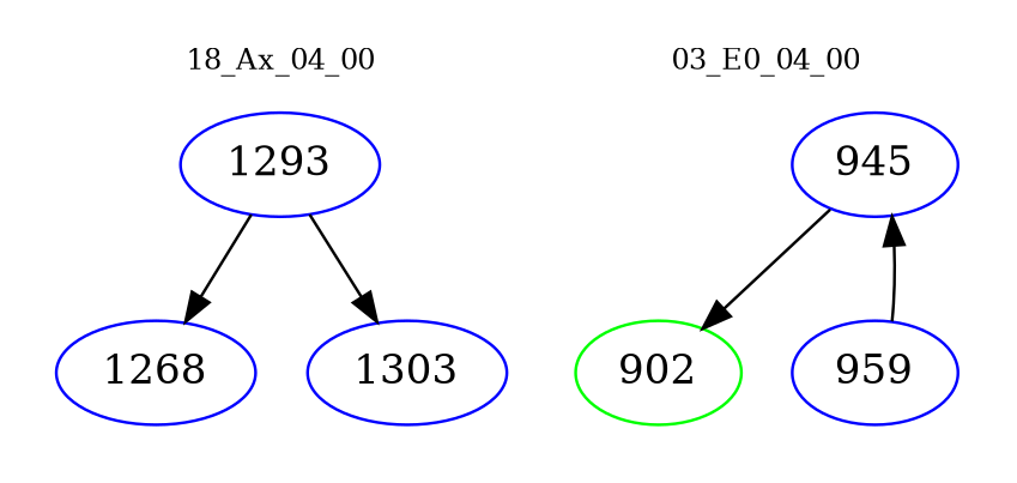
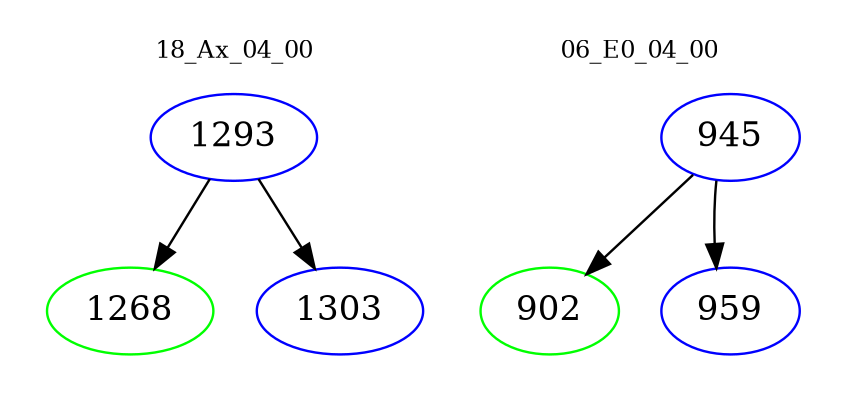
  digraph {
    node [color=blue]
    edge [color=black]
    n1 [label=1293]
-   n2 [label=1268]
+   n2 [color=green label=1268]
    n3 [label=1303]
    n4 [label=945]
    n5 [color=green label=902]
    n6 [label=959]
    subgraph cluster_1 {
      color=white
      fontsize=10
      label="18_Ax_04_00"
      n1
      n2
      n3
    }
    subgraph cluster_2 {
      color=white
      fontsize=10
-     label="03_E0_04_00"
+     label="06_E0_04_00"
      n4
      n5
      n6
    }
    n1 -> n2
    n1 -> n3
    n4 -> n5
-   n6 -> n4
+   n4 -> n6
  }
